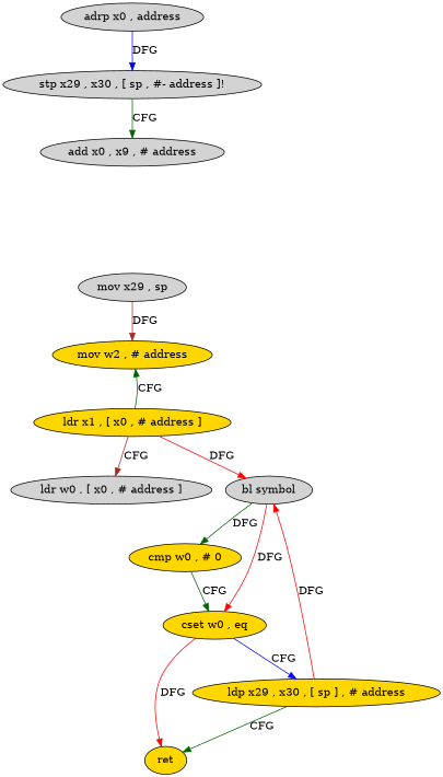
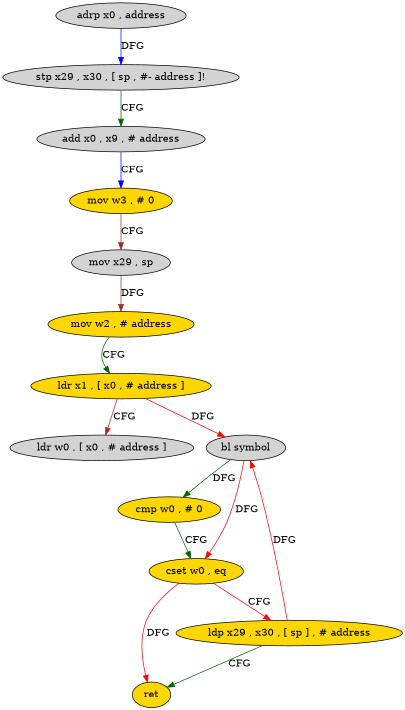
  digraph {
    node [fillcolor=gold style=filled]
    edge [color=darkgreen]
    n1 [fillcolor=lightgrey label="adrp x0 , address"]
    n2 [fillcolor=lightgrey label="stp x29 , x30 , [ sp , #- address ]!"]
    n3 [fillcolor=lightgrey label="add x0 , x9 , # address"]
+   n4 [label="mov w3 , # 0"]
    n5 [fillcolor=lightgrey label="mov x29 , sp"]
    n6 [label="mov w2 , # address"]
    n7 [label="ldr x1 , [ x0 , # address ]"]
    n8 [fillcolor=lightgrey label="ldr w0 , [ x0 , # address ]"]
    n9 [fillcolor=lightgrey label="bl symbol"]
    n10 [label="cmp w0 , # 0"]
    n11 [label="cset w0 , eq"]
    n12 [label="ldp x29 , x30 , [ sp ] , # address"]
    n13 [label=ret]
    n1 -> n2 [color=blue label=DFG]
    n2 -> n3 [label=CFG]
+   n3 -> n4 [color=blue label=CFG]
+   n4 -> n5 [color=brown label=CFG]
    n5 -> n6 [color=brown label=DFG]
-   n7 -> n6 [label=CFG]
+   n6 -> n7 [label=CFG]
    n7 -> n8 [color=brown label=CFG]
    n7 -> n9 [color=red label=DFG]
    n9 -> n10 [label=DFG]
    n9 -> n11 [color=red label=DFG]
    n10 -> n11 [label=CFG]
-   n11 -> n12 [color=blue label=CFG]
+   n11 -> n12 [color=red label=CFG]
    n11 -> n13 [color=red label=DFG]
    n12 -> n9 [color=red label=DFG]
    n12 -> n13 [label=CFG]
  }
